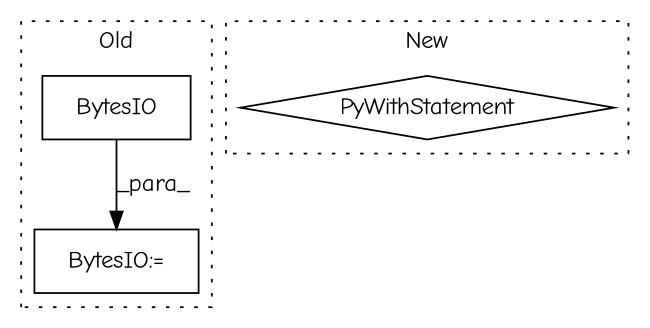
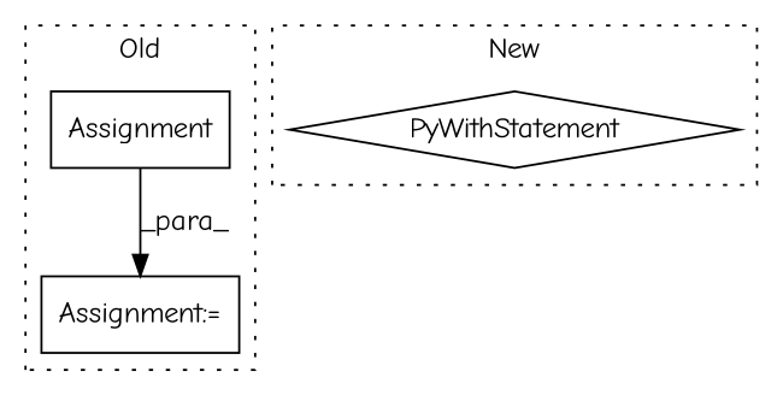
  digraph {
    fontname="Comic Neue"
    node [shape=box fontname="Comic Neue"]
-   n1 [a=32 l=9 label=BytesIO s=819]
-   n2 [a=7 l="53,2" label="BytesIO:=" s="834,939"]
+   n1 [a=32 l=9 label=Assignment s=819]
+   n2 [a=7 l="53,2" label="Assignment:=" s="834,939"]
    n3 [a=104 l="10,2" label=PyWithStatement s="977,991" shape=diamond]
    subgraph cluster_1 {
      label=Old
      style=dotted
      n1
      n2
    }
    subgraph cluster_2 {
      label=New
      style=dotted
      n3
    }
    n1 -> n2 [label=_para_ fontname="Comic Neue"]
  }
